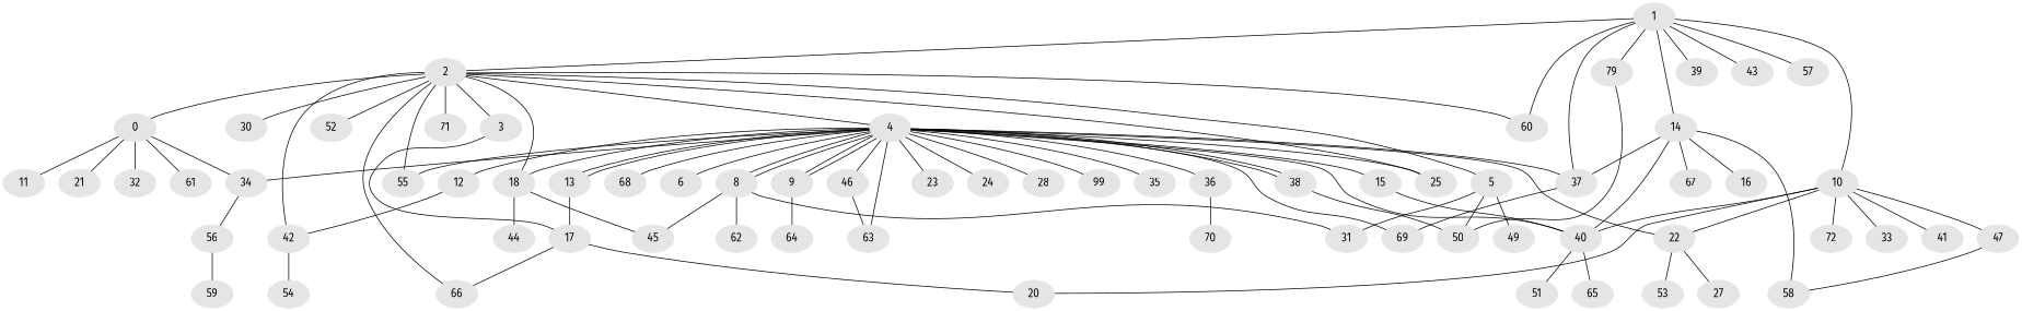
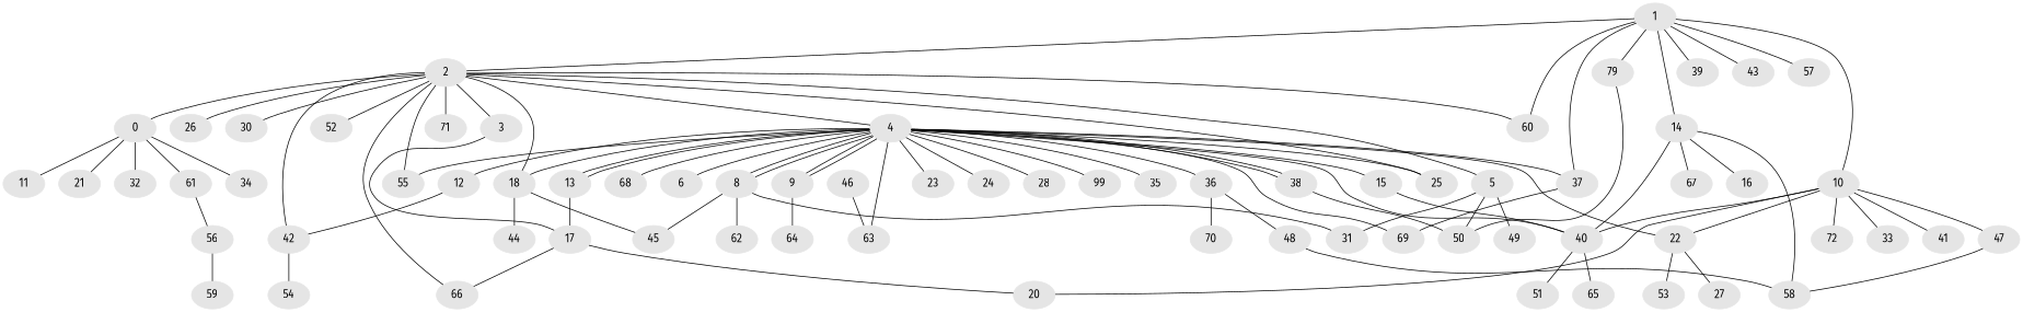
  graph {
    fontname="Fira Sans"
    node [color=gray90 fontname="Fira Sans" style=filled]
    edge [fontname="Fira Sans"]
    1
    2
    10
    14
    n5 [label=79]
    37
    39
    43
    57
    60
    3
    4
    5
    n14 [label=0]
    18
    25
+   26
    30
    42
    52
    55
    66
    71
    22
    40
    20
    33
    41
    47
    72
    16
    58
    67
    50
    69
    17
    6
    8
    9
    12
    13
    15
    23
    24
    28
    n46 [label=99]
    34
    35
    36
    38
    46
    63
    68
    31
    49
    11
    21
    32
    61
    45
    44
    54
    62
    64
    27
    53
    56
+   48
    70
    51
    65
    59
    1 -- 2
    1 -- 10
    1 -- 14
    1 -- n5
    1 -- 37
    1 -- 39
    1 -- 43
    1 -- 57
    1 -- 60
    2 -- 60
    2 -- 3
    2 -- 4
    2 -- 5
    2 -- n14
    2 -- 18
    2 -- 25
+   2 -- 26
    2 -- 30
    2 -- 42
    2 -- 52
    2 -- 55
    2 -- 66
    2 -- 71
    10 -- 22
    10 -- 40
    10 -- 20
    10 -- 33
    10 -- 41
    10 -- 47
    10 -- 72
-   14 -- 37
    14 -- 40
    14 -- 16
    14 -- 58
    14 -- 67
    n5 -- 50
    37 -- 69
    3 -- 17
    4 -- 37
    4 -- 18
    4 -- 25
    4 -- 55
    4 -- 22
    4 -- 40
    4 -- 69
    4 -- 6
    4 -- 8
    4 -- 8
    4 -- 9
    4 -- 9
    4 -- 12
    4 -- 13
    4 -- 13
    4 -- 15
    4 -- 23
    4 -- 24
    4 -- 28
    4 -- n46
-   4 -- 34
    4 -- 35
    4 -- 36
    4 -- 38
    4 -- 38
-   4 -- 46
    4 -- 63
    4 -- 68
    5 -- 50
    5 -- 31
    5 -- 49
    n14 -- 34
    n14 -- 11
    n14 -- 21
    n14 -- 32
    n14 -- 61
    18 -- 45
    18 -- 44
    42 -- 54
    22 -- 27
    22 -- 53
    40 -- 51
    40 -- 65
    47 -- 58
    17 -- 66
    17 -- 20
    8 -- 31
    8 -- 45
    8 -- 62
    9 -- 64
    12 -- 42
    13 -- 17
    15 -- 40
-   34 -- 56
+   61 -- 56
+   36 -- 48
    36 -- 70
    38 -- 50
    46 -- 63
    56 -- 59
+   48 -- 58
  }
